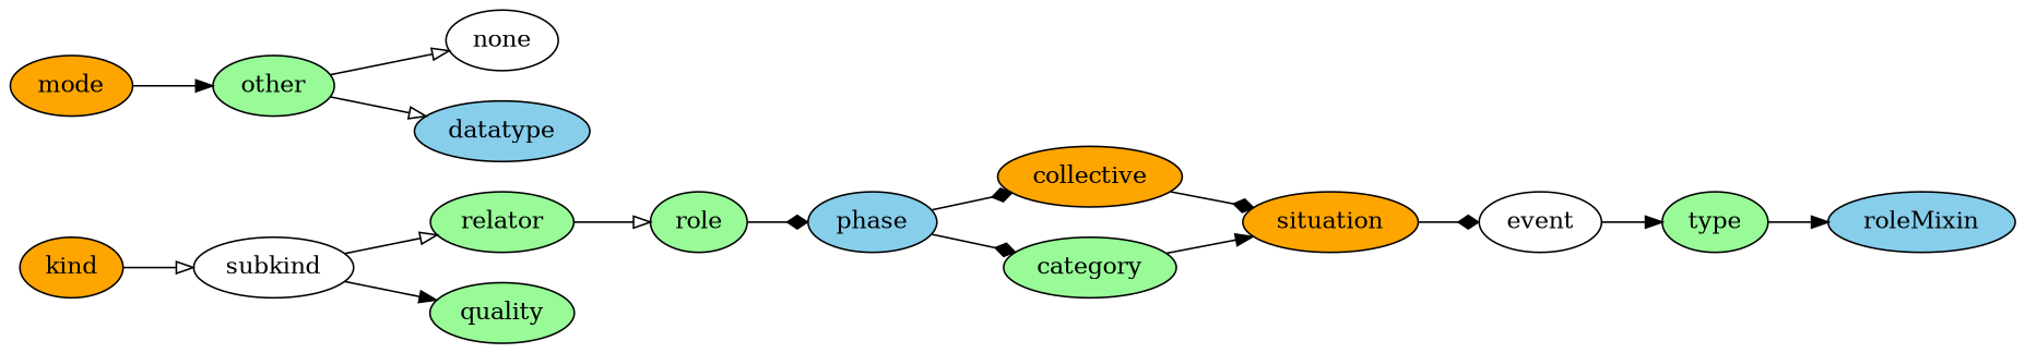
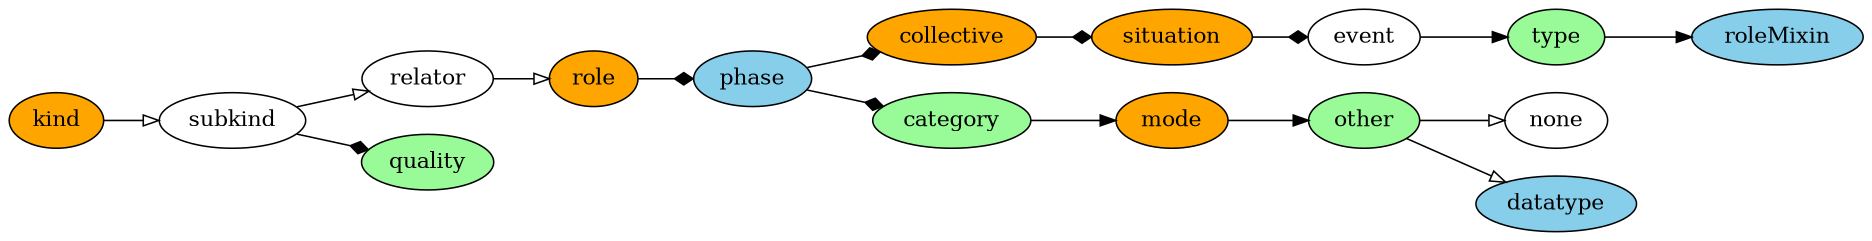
  strict digraph {
    rankdir=LR
    node [fillcolor=palegreen style=filled]
    edge [arrowhead=onormal]
    kind [fillcolor=orange]
    subkind [fillcolor=white]
-   relator
+   relator [fillcolor=white]
    quality
-   role
+   role [fillcolor=orange]
    phase [fillcolor=skyblue]
    collective [fillcolor=orange]
    category
    situation [fillcolor=orange]
    mode [fillcolor=orange]
    event [fillcolor=white]
    other
    type
    roleMixin [fillcolor=skyblue]
    none [fillcolor=white]
    datatype [fillcolor=skyblue]
    kind -> subkind
    subkind -> relator
-   subkind -> quality [arrowhead=normal]
+   subkind -> quality [arrowhead=diamond]
    relator -> role
    role -> phase [arrowhead=diamond]
    phase -> collective [arrowhead=diamond]
    phase -> category [arrowhead=diamond]
    collective -> situation [arrowhead=diamond]
-   category -> situation [arrowhead=normal]
+   category -> mode [arrowhead=normal]
    situation -> event [arrowhead=diamond]
    mode -> other [arrowhead=normal]
    event -> type [arrowhead=normal]
    other -> none
    other -> datatype
    type -> roleMixin [arrowhead=normal]
  }
